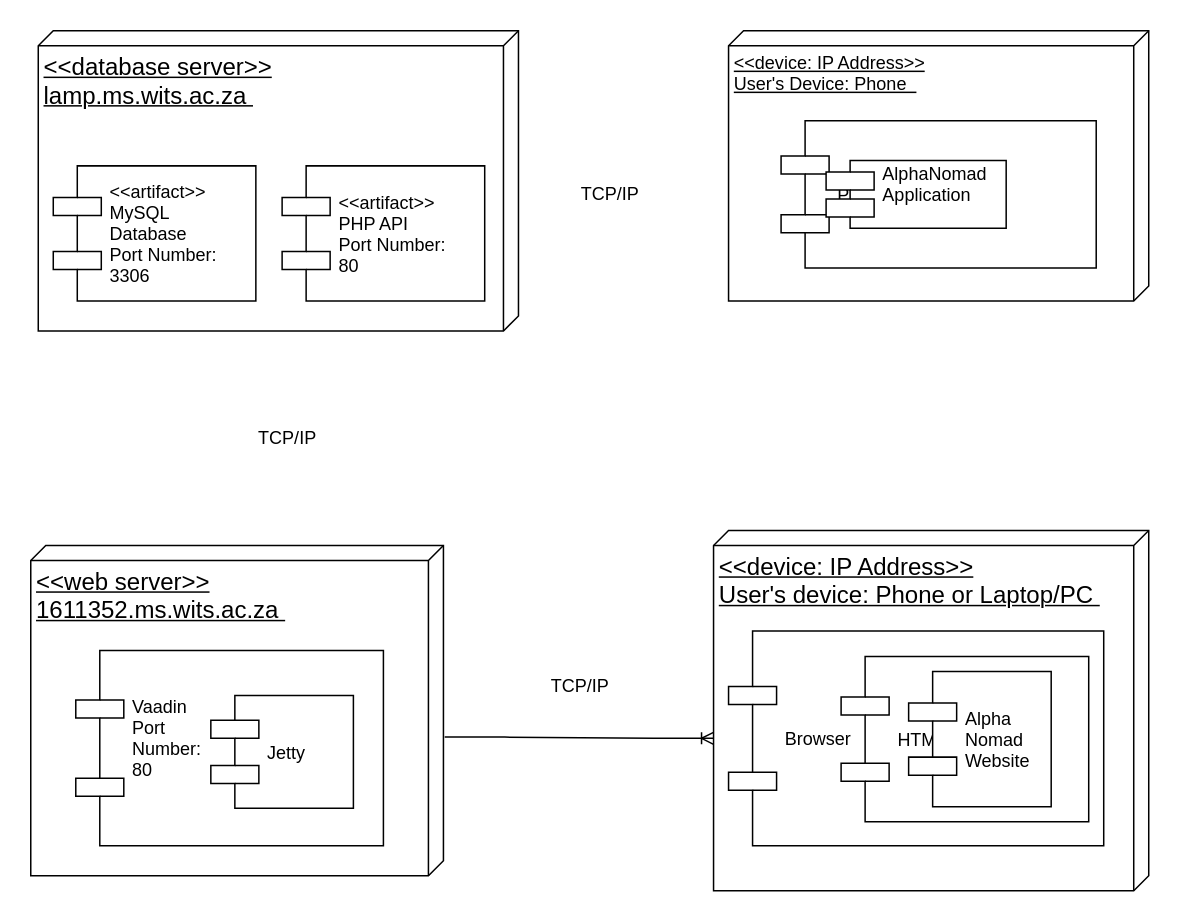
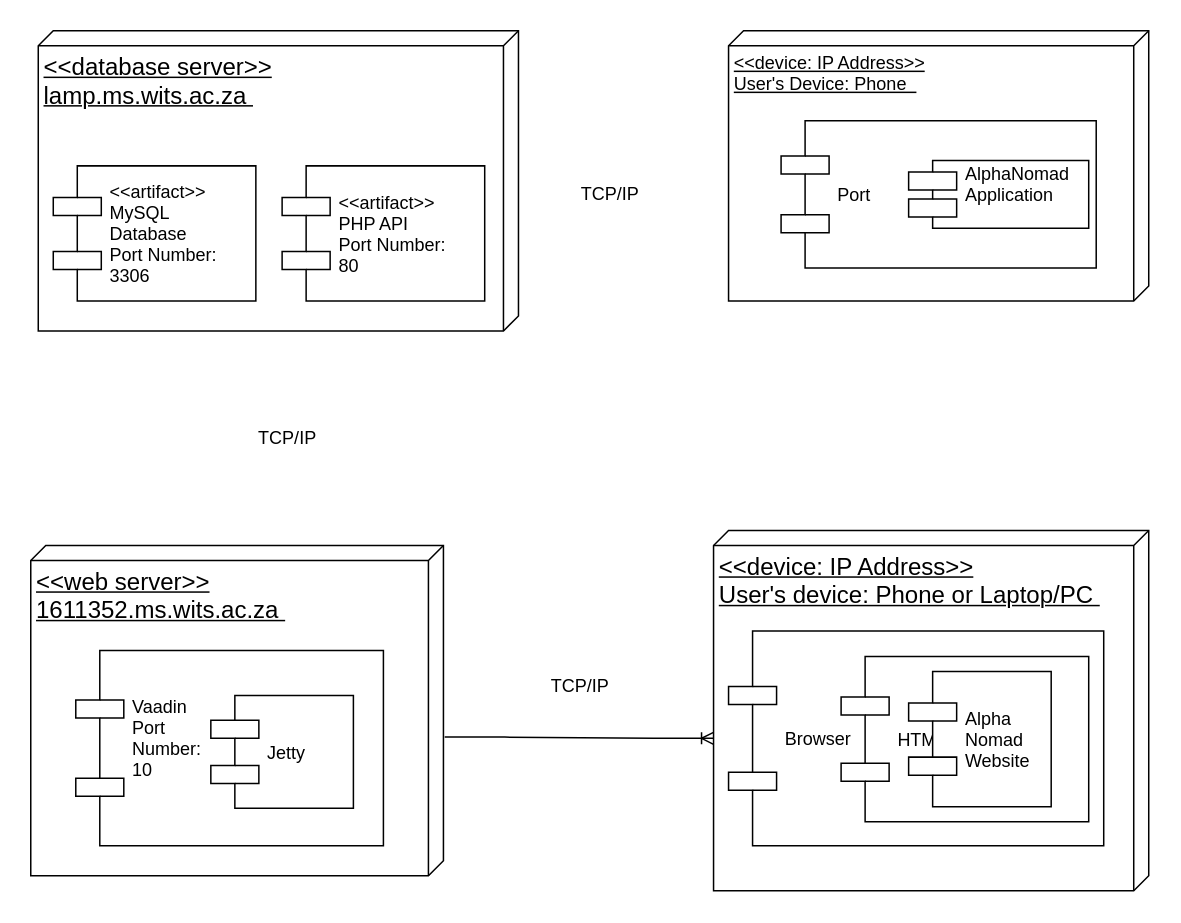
  <mxCell id="0" />
  <mxCell id="1" parent="0" />
  <mxCell id="2" value="&amp;lt;&amp;lt;device: IP Address&amp;gt;&amp;gt;&lt;br&gt;User's Device: Phone&amp;nbsp;&amp;nbsp;&lt;br&gt;" style="verticalAlign=top;align=left;spacingTop=8;spacingLeft=2;spacingRight=12;shape=cube;size=10;direction=south;fontStyle=4;html=1;" parent="1" vertex="1"><mxGeometry x="485" y="20" width="280" height="180" as="geometry" /></mxCell>
  <mxCell id="3" value="Port" style="shape=component;align=left;spacingLeft=36;" vertex="1" parent="1"><mxGeometry x="520" y="80" width="210" height="98" as="geometry" /></mxCell>
  <mxCell id="4" value="&lt;font size=&quot;3&quot;&gt;&amp;lt;&amp;lt;database server&amp;gt;&amp;gt;&lt;br&gt;lamp.ms.wits.ac.za&amp;nbsp;&lt;br&gt;&lt;/font&gt;" style="verticalAlign=top;align=left;spacingTop=8;spacingLeft=2;spacingRight=12;shape=cube;size=10;direction=south;fontStyle=4;html=1;" parent="1" vertex="1"><mxGeometry x="25" y="20" width="320" height="200" as="geometry" /></mxCell>
  <mxCell id="5" value="&lt;&lt;artifact&gt;&gt;&#10;MySQL &#10;Database&#10;Port Number: &#10;3306" style="shape=component;align=left;spacingLeft=36;" parent="1" vertex="1"><mxGeometry x="35" y="110" width="135" height="90" as="geometry" /></mxCell>
- <mxCell id="6" value="AlphaNomad &#10;Application&#10;" style="shape=component;align=left;spacingLeft=36;" parent="1" vertex="1"><mxGeometry x="550" y="106.5" width="120" height="45" as="geometry" /></mxCell>
+ <mxCell id="6" value="AlphaNomad &#10;Application&#10;" style="shape=component;align=left;spacingLeft=36;" parent="1" vertex="1"><mxGeometry x="605" y="106.5" width="120" height="45" as="geometry" /></mxCell>
  <mxCell id="7" value="TCP/IP" style="text;html=1;resizable=0;points=[];autosize=1;align=left;verticalAlign=top;spacingTop=-4;" parent="1" vertex="1"><mxGeometry x="170" y="281.5" width="50" height="20" as="geometry" /></mxCell>
  <mxCell id="8" value="&lt;font size=&quot;3&quot;&gt;&amp;lt;&amp;lt;device: IP Address&amp;gt;&amp;gt;&lt;br&gt;User's device: Phone or Laptop/PC&amp;nbsp;&lt;br&gt;&lt;/font&gt;" style="verticalAlign=top;align=left;spacingTop=8;spacingLeft=2;spacingRight=12;shape=cube;size=10;direction=south;fontStyle=4;html=1;" parent="1" vertex="1"><mxGeometry x="475" y="353" width="290" height="240" as="geometry" /></mxCell>
  <mxCell id="9" value="Browser" style="shape=component;align=left;spacingLeft=36;" parent="1" vertex="1"><mxGeometry x="485" y="420" width="250" height="143" as="geometry" /></mxCell>
  <mxCell id="10" value="HTML" style="shape=component;align=left;spacingLeft=36;" parent="1" vertex="1"><mxGeometry x="560" y="437" width="165" height="110" as="geometry" /></mxCell>
  <mxCell id="11" value="TCP/IP" style="text;html=1;resizable=0;points=[];autosize=1;align=left;verticalAlign=top;spacingTop=-4;" parent="1" vertex="1"><mxGeometry x="365" y="447" width="50" height="20" as="geometry" /></mxCell>
  <mxCell id="12" value="&lt;&lt;artifact&gt;&gt;&#10;PHP API&#10;Port Number:&#10;80" style="shape=component;align=left;spacingLeft=36;" vertex="1" parent="1"><mxGeometry x="187.5" y="110" width="135" height="90" as="geometry" /></mxCell>
  <mxCell id="13" value="&lt;font size=&quot;3&quot;&gt;&amp;lt;&amp;lt;web server&amp;gt;&amp;gt;&lt;br&gt;1611352.ms.wits.ac.za&amp;nbsp;&lt;br&gt;&lt;/font&gt;" style="verticalAlign=top;align=left;spacingTop=8;spacingLeft=2;spacingRight=12;shape=cube;size=10;direction=south;fontStyle=4;html=1;" vertex="1" parent="1"><mxGeometry x="20" y="363" width="275" height="220" as="geometry" /></mxCell>
- <mxCell id="14" value="Vaadin&#10;Port &#10;Number:&#10;80&#10;" style="shape=component;align=left;spacingLeft=36;" vertex="1" parent="1"><mxGeometry x="50" y="433" width="205" height="130" as="geometry" /></mxCell>
+ <mxCell id="14" value="Vaadin&#10;Port &#10;Number:&#10;10&#10;" style="shape=component;align=left;spacingLeft=36;" vertex="1" parent="1"><mxGeometry x="50" y="433" width="205" height="130" as="geometry" /></mxCell>
  <mxCell id="15" value="Jetty" style="shape=component;align=left;spacingLeft=36;" vertex="1" parent="1"><mxGeometry x="140" y="463" width="95" height="75" as="geometry" /></mxCell>
  <mxCell id="16" value="Alpha&#10;Nomad&#10;Website" style="shape=component;align=left;spacingLeft=36;" vertex="1" parent="1"><mxGeometry x="605" y="447" width="95" height="90" as="geometry" /></mxCell>
  <mxCell id="17" value="TCP/IP" style="text;html=1;resizable=0;points=[];autosize=1;align=left;verticalAlign=top;spacingTop=-4;" vertex="1" parent="1"><mxGeometry x="385" y="119" width="50" height="20" as="geometry" /></mxCell>
  <mxCell id="18" value="" style="edgeStyle=entityRelationEdgeStyle;fontSize=12;html=1;endArrow=ERoneToMany;entryX=0.577;entryY=1;entryDx=0;entryDy=0;entryPerimeter=0;exitX=0.58;exitY=-0.003;exitDx=0;exitDy=0;exitPerimeter=0;" edge="1" parent="1" source="13" target="8"><mxGeometry width="100" height="100" relative="1" as="geometry"><mxPoint x="295" y="490" as="sourcePoint" /><mxPoint x="435" y="490" as="targetPoint" /></mxGeometry></mxCell>
